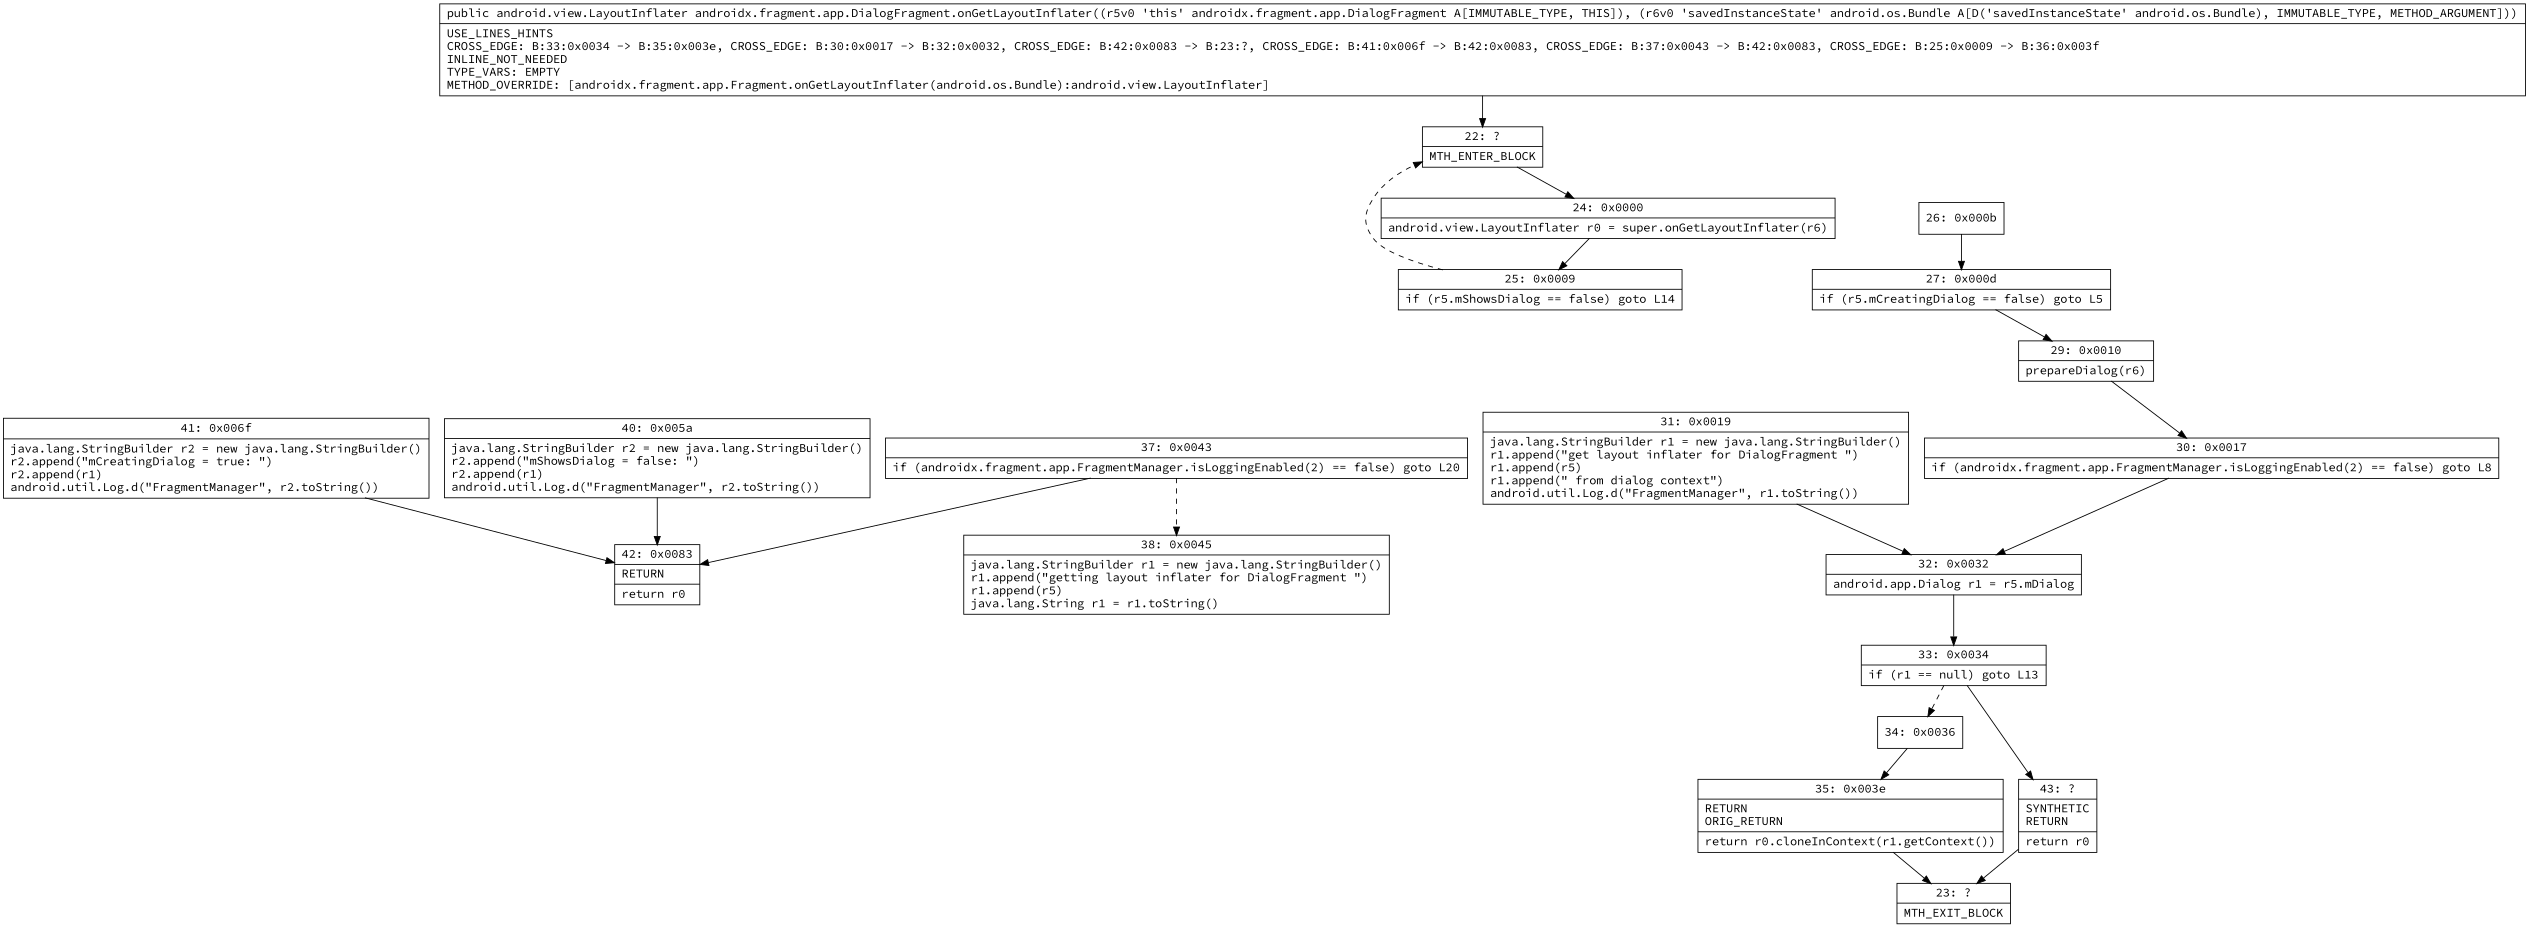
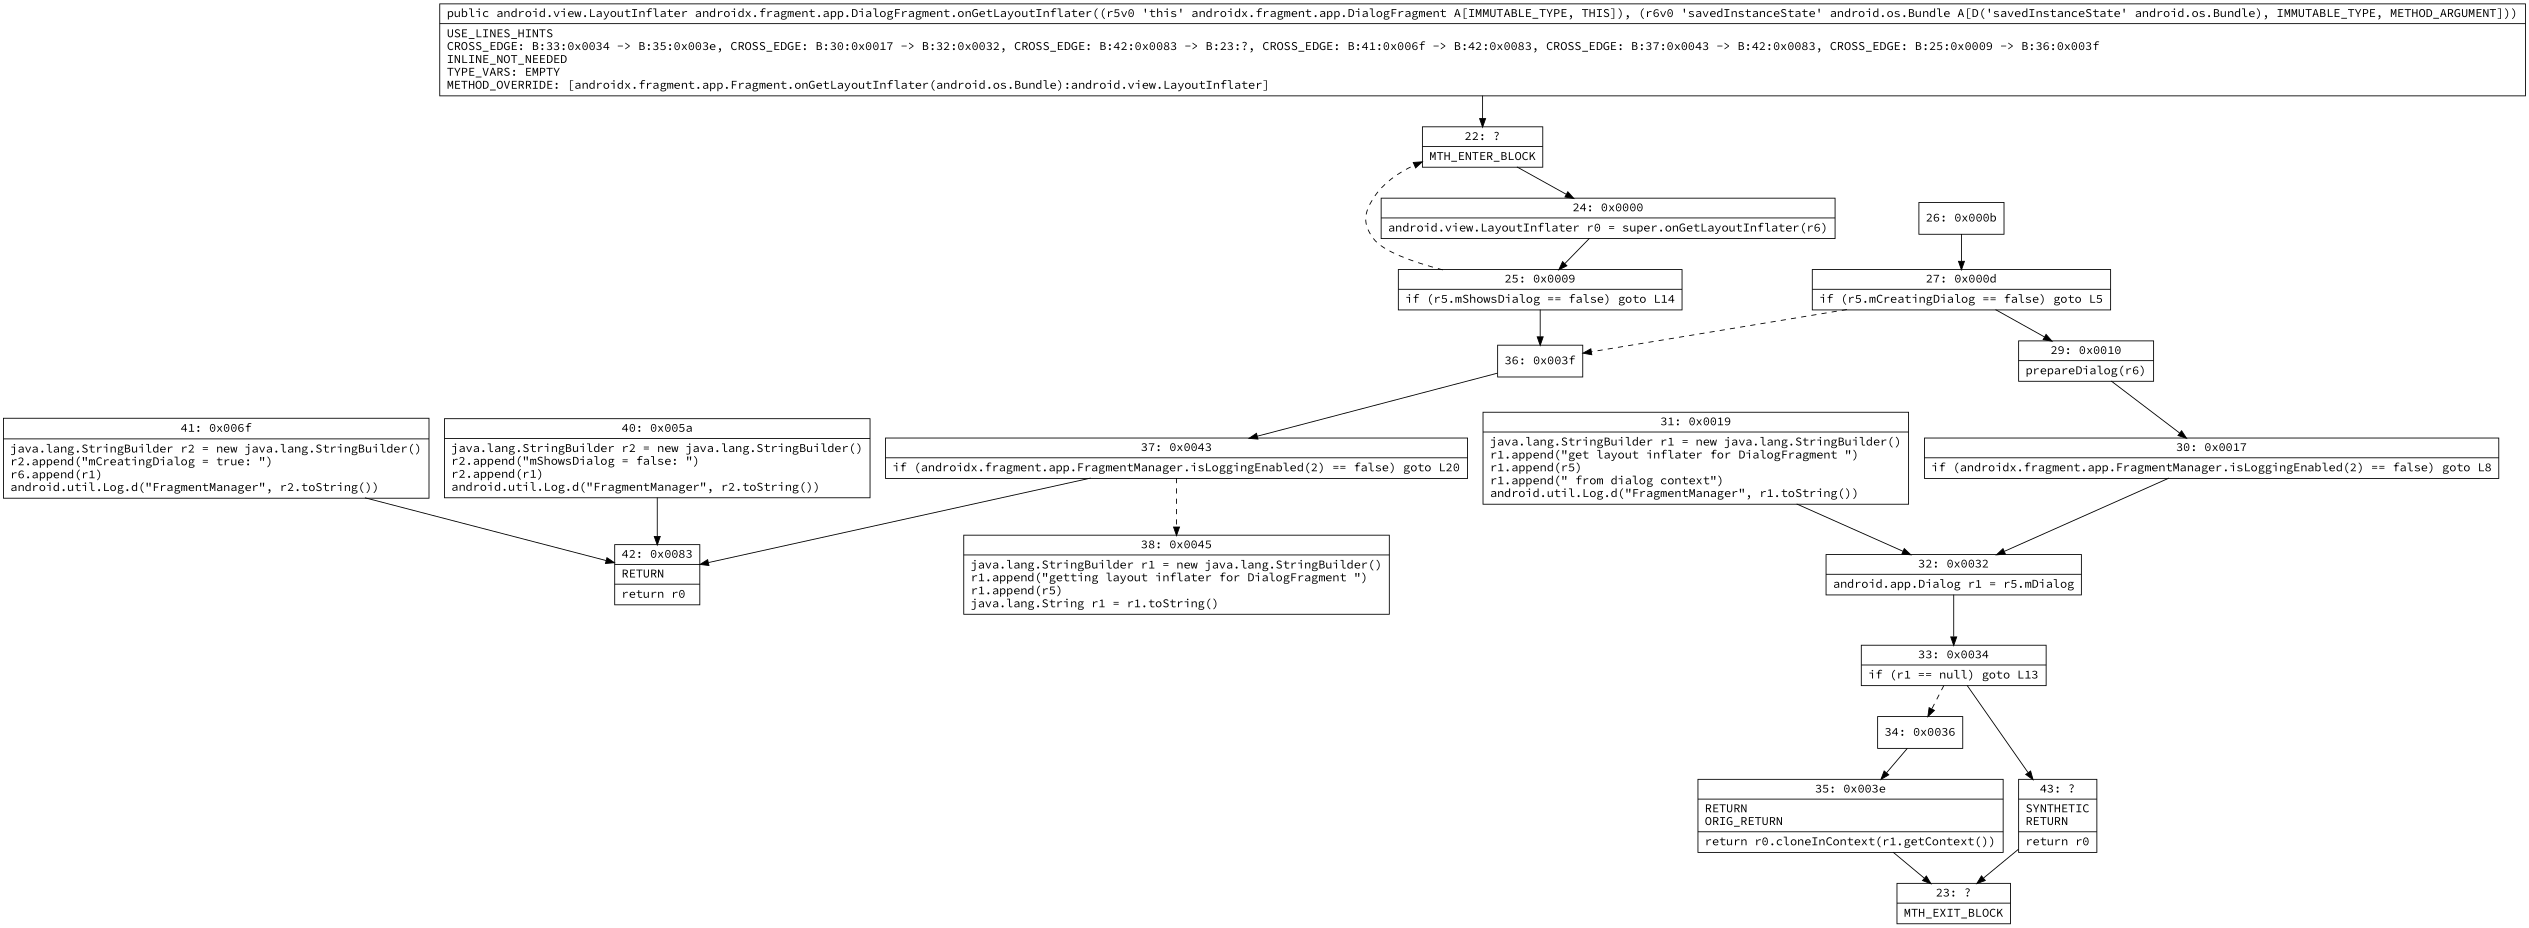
  digraph {
    fontname="Source Code Pro"
    node [fontname="Source Code Pro" shape=record]
    edge [fontname="Source Code Pro"]
    n1 [label="{22\:\ ?|MTH_ENTER_BLOCK\l}"]
    n2 [label="{24\:\ 0x0000|android.view.LayoutInflater r0 = super.onGetLayoutInflater(r6)\l}"]
    n3 [label="{25\:\ 0x0009|if (r5.mShowsDialog == false) goto L14\l}"]
+   n4 [label="{36\:\ 0x003f}"]
    n5 [label="{26\:\ 0x000b}"]
    n6 [label="{27\:\ 0x000d|if (r5.mCreatingDialog == false) goto L5\l}"]
    n7 [label="{37\:\ 0x0043|if (androidx.fragment.app.FragmentManager.isLoggingEnabled(2) == false) goto L20\l}"]
    n8 [label="{29\:\ 0x0010|prepareDialog(r6)\l}"]
    n9 [label="{30\:\ 0x0017|if (androidx.fragment.app.FragmentManager.isLoggingEnabled(2) == false) goto L8\l}"]
    n10 [label="{32\:\ 0x0032|android.app.Dialog r1 = r5.mDialog\l}"]
    n11 [label="{31\:\ 0x0019|java.lang.StringBuilder r1 = new java.lang.StringBuilder()\lr1.append(\"get layout inflater for DialogFragment \")\lr1.append(r5)\lr1.append(\" from dialog context\")\landroid.util.Log.d(\"FragmentManager\", r1.toString())\l}"]
    n12 [label="{33\:\ 0x0034|if (r1 == null) goto L13\l}"]
    n13 [label="{34\:\ 0x0036}"]
    n14 [label="{43\:\ ?|SYNTHETIC\lRETURN\l|return r0\l}"]
    n15 [label="{35\:\ 0x003e|RETURN\lORIG_RETURN\l|return r0.cloneInContext(r1.getContext())\l}"]
    n16 [label="{23\:\ ?|MTH_EXIT_BLOCK\l}"]
    n17 [label="{38\:\ 0x0045|java.lang.StringBuilder r1 = new java.lang.StringBuilder()\lr1.append(\"getting layout inflater for DialogFragment \")\lr1.append(r5)\ljava.lang.String r1 = r1.toString()\l}"]
    n18 [label="{42\:\ 0x0083|RETURN\l|return r0\l}"]
    n19 [label="{40\:\ 0x005a|java.lang.StringBuilder r2 = new java.lang.StringBuilder()\lr2.append(\"mShowsDialog = false: \")\lr2.append(r1)\landroid.util.Log.d(\"FragmentManager\", r2.toString())\l}"]
-   n20 [label="{41\:\ 0x006f|java.lang.StringBuilder r2 = new java.lang.StringBuilder()\lr2.append(\"mCreatingDialog = true: \")\lr2.append(r1)\landroid.util.Log.d(\"FragmentManager\", r2.toString())\l}"]
+   n20 [label="{41\:\ 0x006f|java.lang.StringBuilder r2 = new java.lang.StringBuilder()\lr2.append(\"mCreatingDialog = true: \")\lr6.append(r1)\landroid.util.Log.d(\"FragmentManager\", r2.toString())\l}"]
    n21 [label="{public android.view.LayoutInflater androidx.fragment.app.DialogFragment.onGetLayoutInflater((r5v0 'this' androidx.fragment.app.DialogFragment A[IMMUTABLE_TYPE, THIS]), (r6v0 'savedInstanceState' android.os.Bundle A[D('savedInstanceState' android.os.Bundle), IMMUTABLE_TYPE, METHOD_ARGUMENT]))  | USE_LINES_HINTS\lCROSS_EDGE: B:33:0x0034 \-\> B:35:0x003e, CROSS_EDGE: B:30:0x0017 \-\> B:32:0x0032, CROSS_EDGE: B:42:0x0083 \-\> B:23:?, CROSS_EDGE: B:41:0x006f \-\> B:42:0x0083, CROSS_EDGE: B:37:0x0043 \-\> B:42:0x0083, CROSS_EDGE: B:25:0x0009 \-\> B:36:0x003f\lINLINE_NOT_NEEDED\lTYPE_VARS: EMPTY\lMETHOD_OVERRIDE: [androidx.fragment.app.Fragment.onGetLayoutInflater(android.os.Bundle):android.view.LayoutInflater]\l}"]
    n1 -> n2
    n2 -> n3
    n3 -> n1 [style=dashed]
+   n3 -> n4
+   n4 -> n7
    n5 -> n6
+   n6 -> n4 [style=dashed]
    n6 -> n8
    n7 -> n17 [style=dashed]
    n7 -> n18
    n8 -> n9
    n9 -> n10
    n10 -> n12
    n11 -> n10
    n12 -> n13 [style=dashed]
    n12 -> n14
    n13 -> n15
    n14 -> n16
    n15 -> n16
    n19 -> n18
    n20 -> n18
    n21 -> n1
  }
